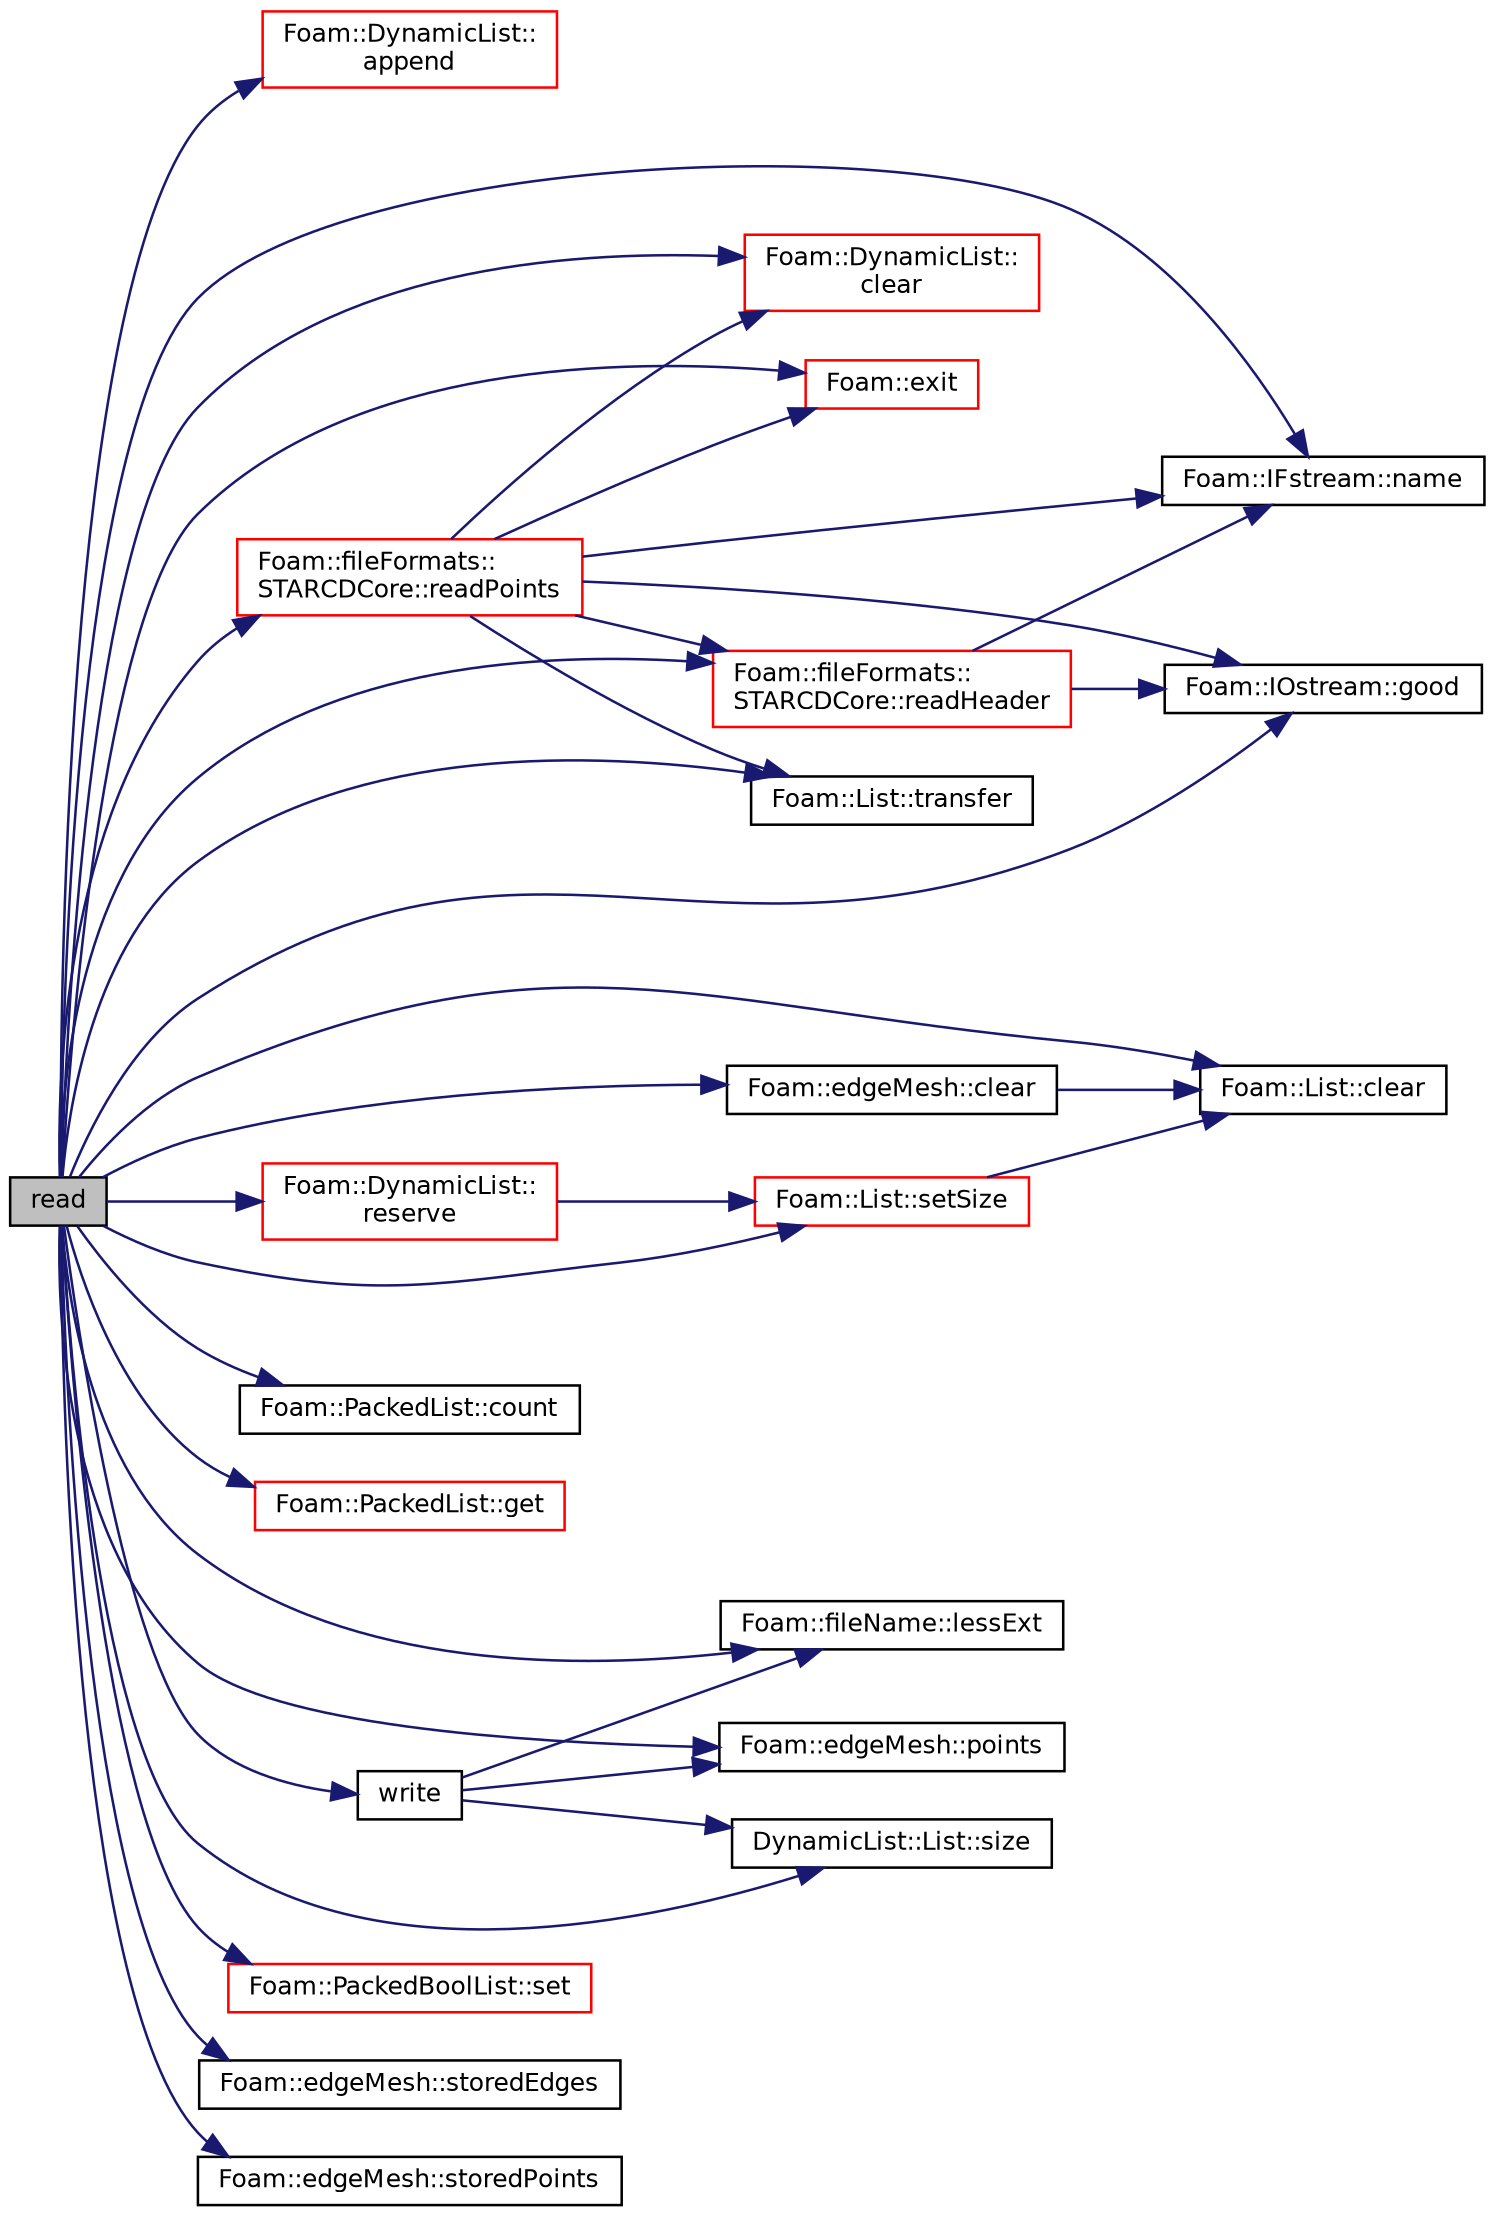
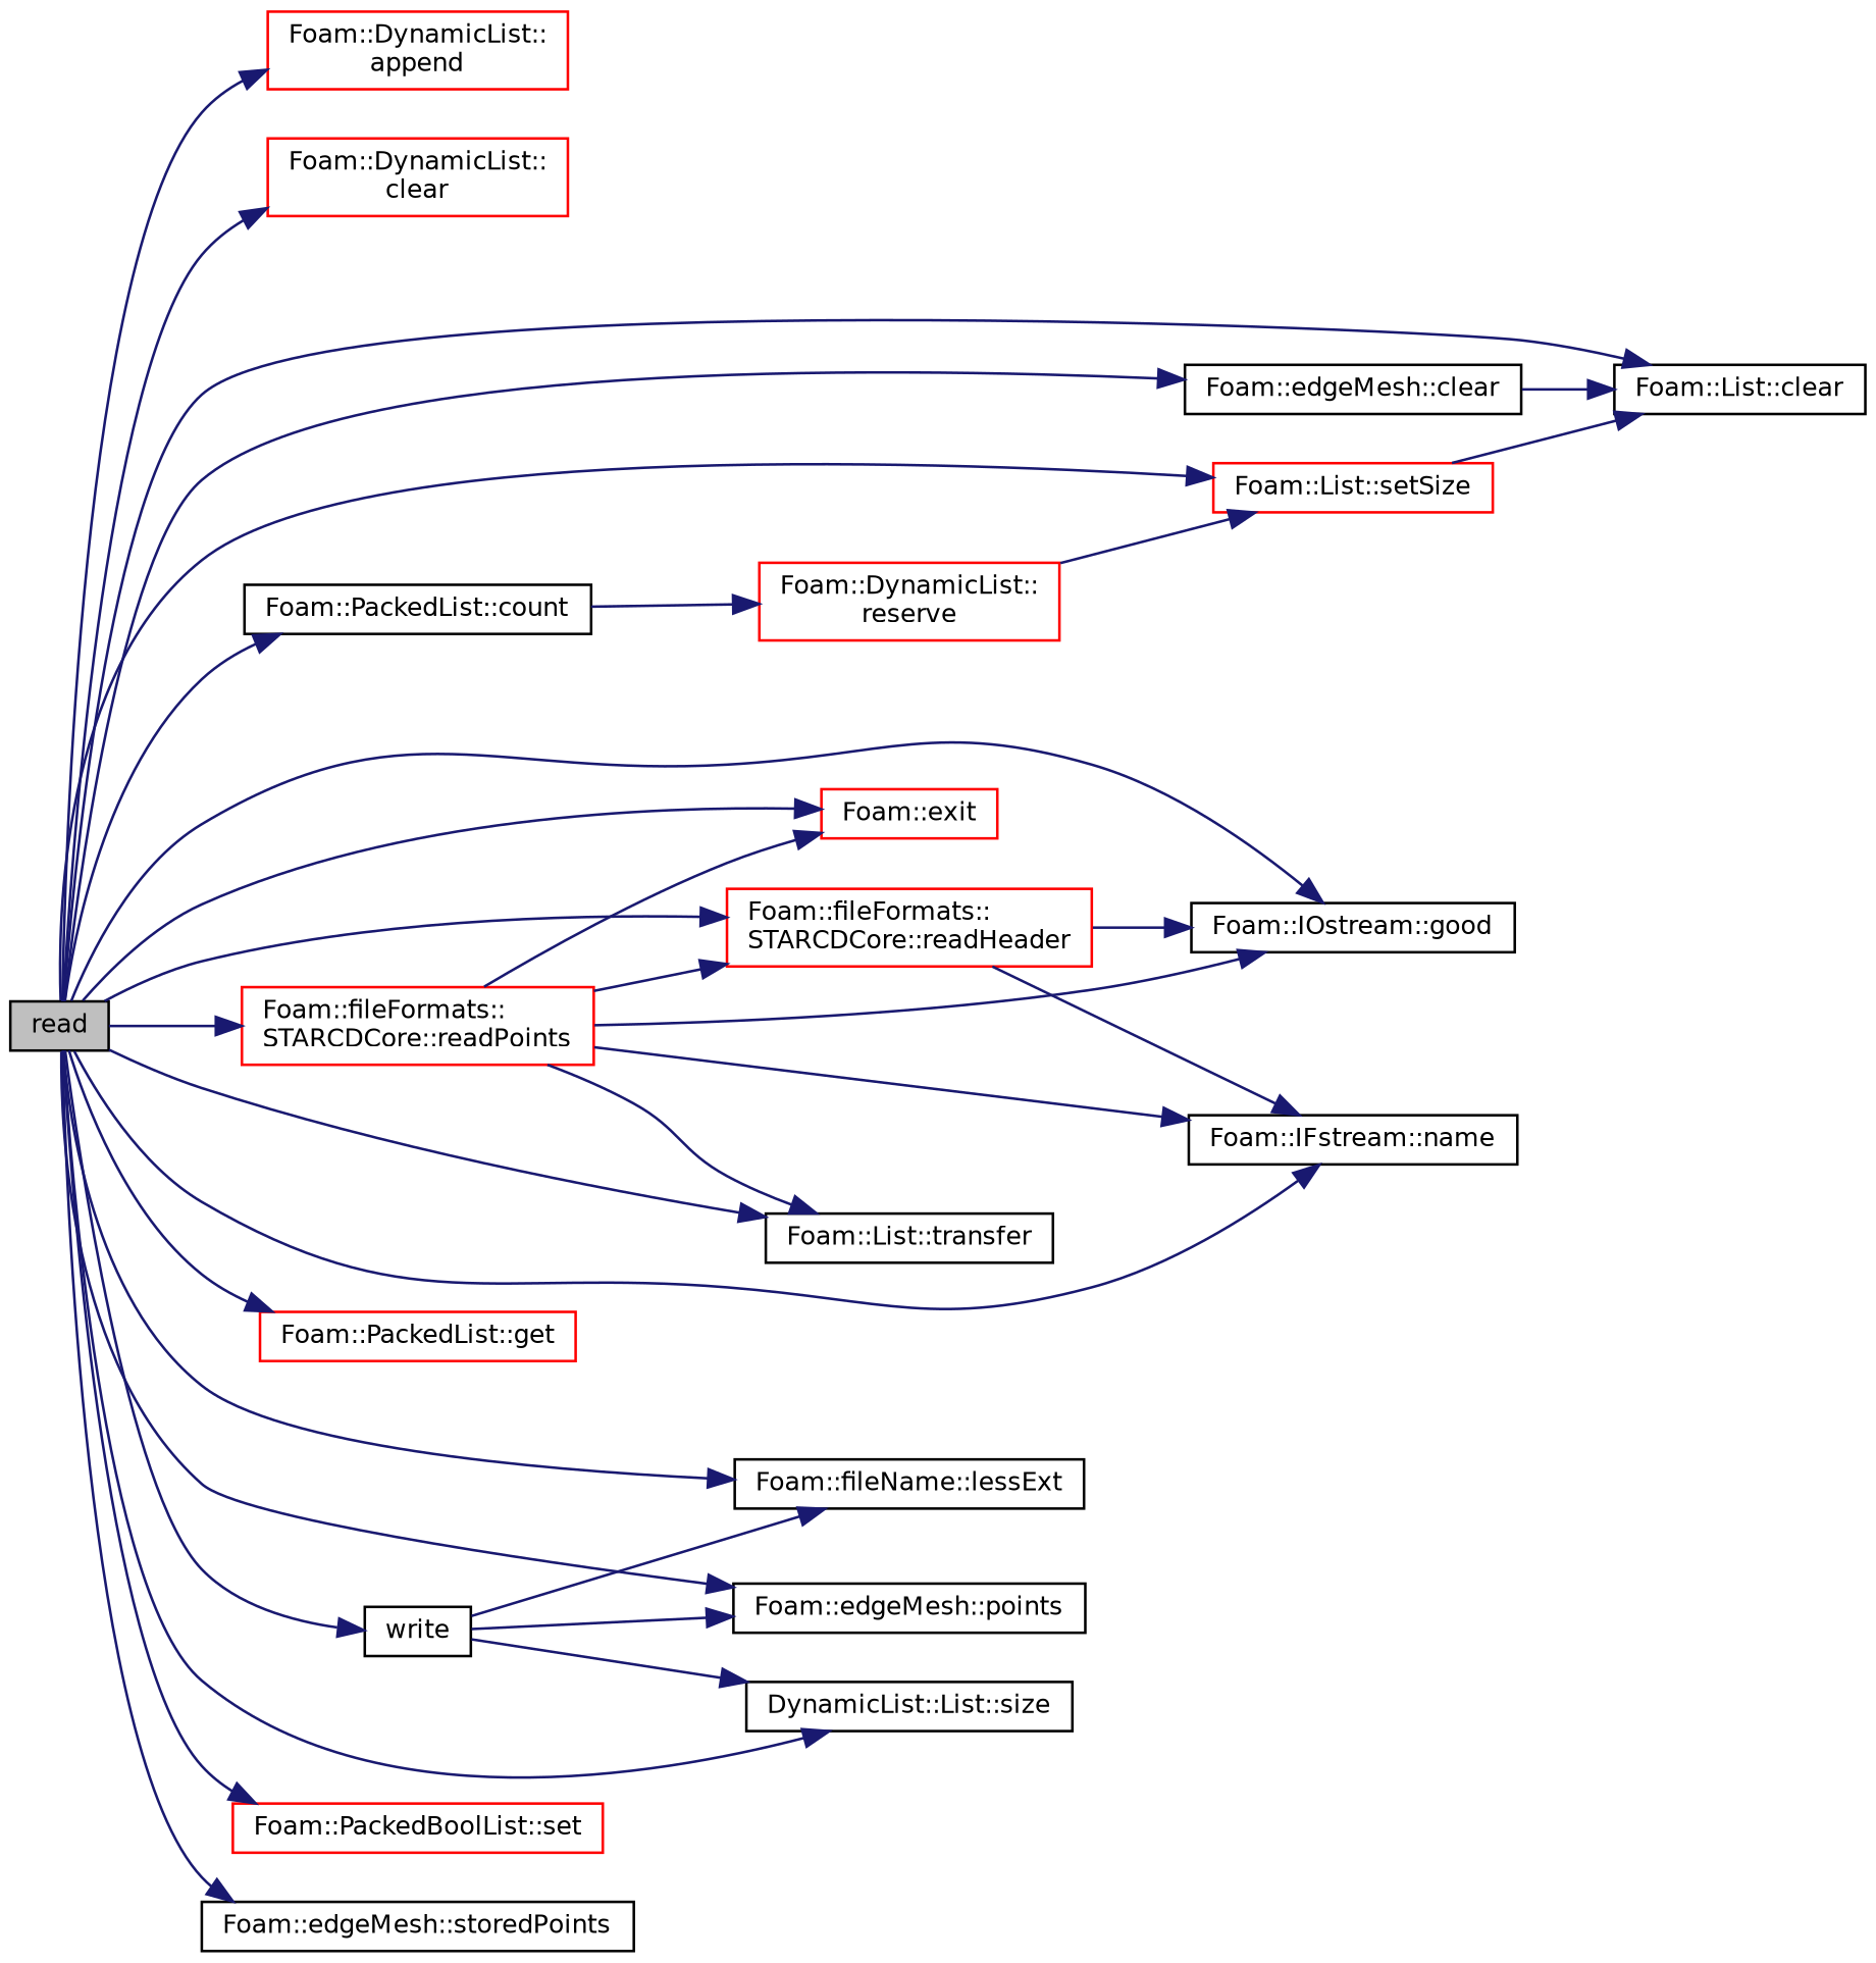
  digraph {
    rankdir=LR
    node [color=black fontname=Helvetica fontsize=10 shape=record]
    edge [color=midnightblue fontname=Helvetica fontsize=10 labelfontname=Helvetica labelfontsize=10 style=solid]
    n1 [fillcolor=grey75 fontcolor=black height=0.2 label=read style=filled width=0.4]
    n2 [color=red height=0.2 label="Foam::DynamicList::\lappend" width=0.4]
    n3 [color=red height=0.2 label="Foam::DynamicList::\lclear" width=0.4]
    n4 [height=0.2 label="Foam::List::clear" width=0.4]
    n5 [height=0.2 label="Foam::edgeMesh::clear" width=0.4]
    n6 [height=0.2 label="Foam::PackedList::count" width=0.4]
    n7 [color=red height=0.2 label="Foam::exit" width=0.4]
    n8 [color=red height=0.2 label="Foam::PackedList::get" width=0.4]
    n9 [height=0.2 label="Foam::IOstream::good" width=0.4]
    n10 [height=0.2 label="Foam::fileName::lessExt" width=0.4]
    n11 [height=0.2 label="Foam::IFstream::name" width=0.4]
    n12 [height=0.2 label="Foam::edgeMesh::points" width=0.4]
    n13 [color=red height=0.2 label="Foam::fileFormats::\lSTARCDCore::readHeader" width=0.4]
    n14 [color=red height=0.2 label="Foam::fileFormats::\lSTARCDCore::readPoints" width=0.4]
    n15 [height=0.2 label="Foam::List::transfer" width=0.4]
    n16 [color=red height=0.2 label="Foam::DynamicList::\lreserve" width=0.4]
    n17 [color=red height=0.2 label="Foam::List::setSize" width=0.4]
    n18 [color=red height=0.2 label="Foam::PackedBoolList::set" width=0.4]
    n19 [height=0.2 label="DynamicList::List::size" width=0.4]
-   n20 [height=0.2 label="Foam::edgeMesh::storedEdges" width=0.4]
    n21 [height=0.2 label="Foam::edgeMesh::storedPoints" width=0.4]
    n22 [height=0.2 label=write width=0.4]
    n1 -> n2
    n1 -> n3
    n1 -> n4
    n1 -> n5
    n1 -> n6
    n1 -> n7
    n1 -> n8
    n1 -> n9
    n1 -> n10
    n1 -> n11
    n1 -> n12
    n1 -> n13
    n1 -> n14
    n1 -> n15
-   n1 -> n16
+   n6 -> n16
    n1 -> n17
    n1 -> n18
    n1 -> n19
-   n1 -> n20
    n1 -> n21
    n1 -> n22
    n5 -> n4
    n13 -> n9
    n13 -> n11
-   n14 -> n3
    n14 -> n7
    n14 -> n9
    n14 -> n11
    n14 -> n13
    n14 -> n15
    n16 -> n17
    n17 -> n4
    n22 -> n10
    n22 -> n12
    n22 -> n19
  }
